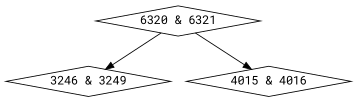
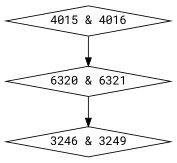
  digraph {
    fontname="Roboto Mono"
    node [fontname="Roboto Mono" shape=diamond]
    edge [fontname="Roboto Mono"]
    n1 [label="3246 & 3249"]
    n2 [label="4015 & 4016"]
    n3 [label="6320 & 6321"]
-   n3 -> n2
+   n2 -> n3
    n3 -> n1
  }
